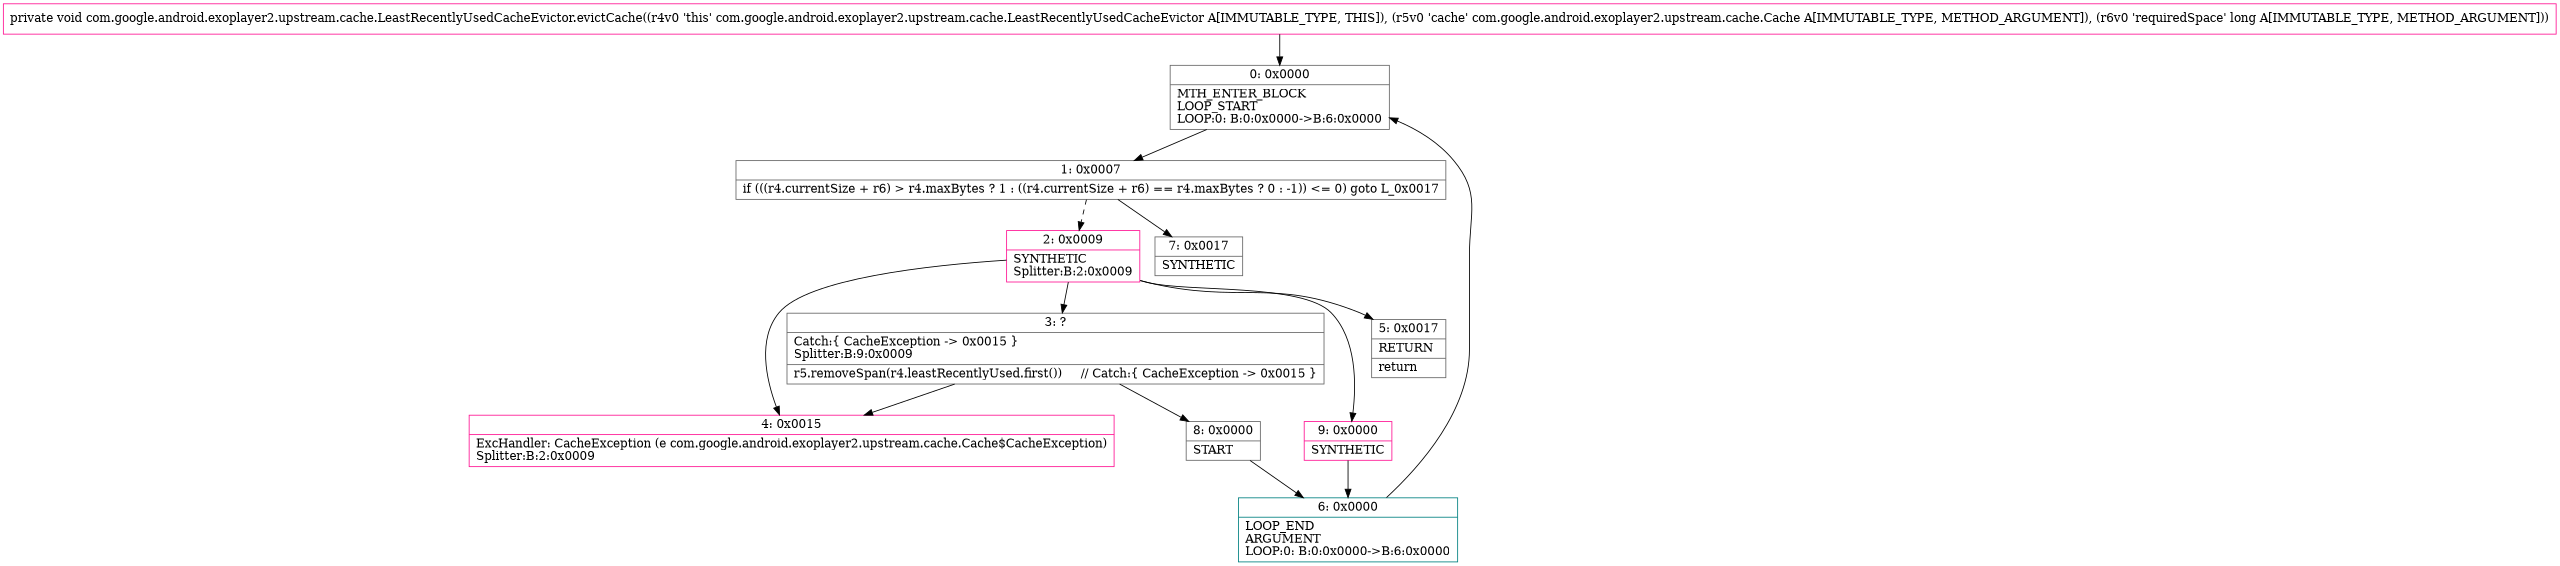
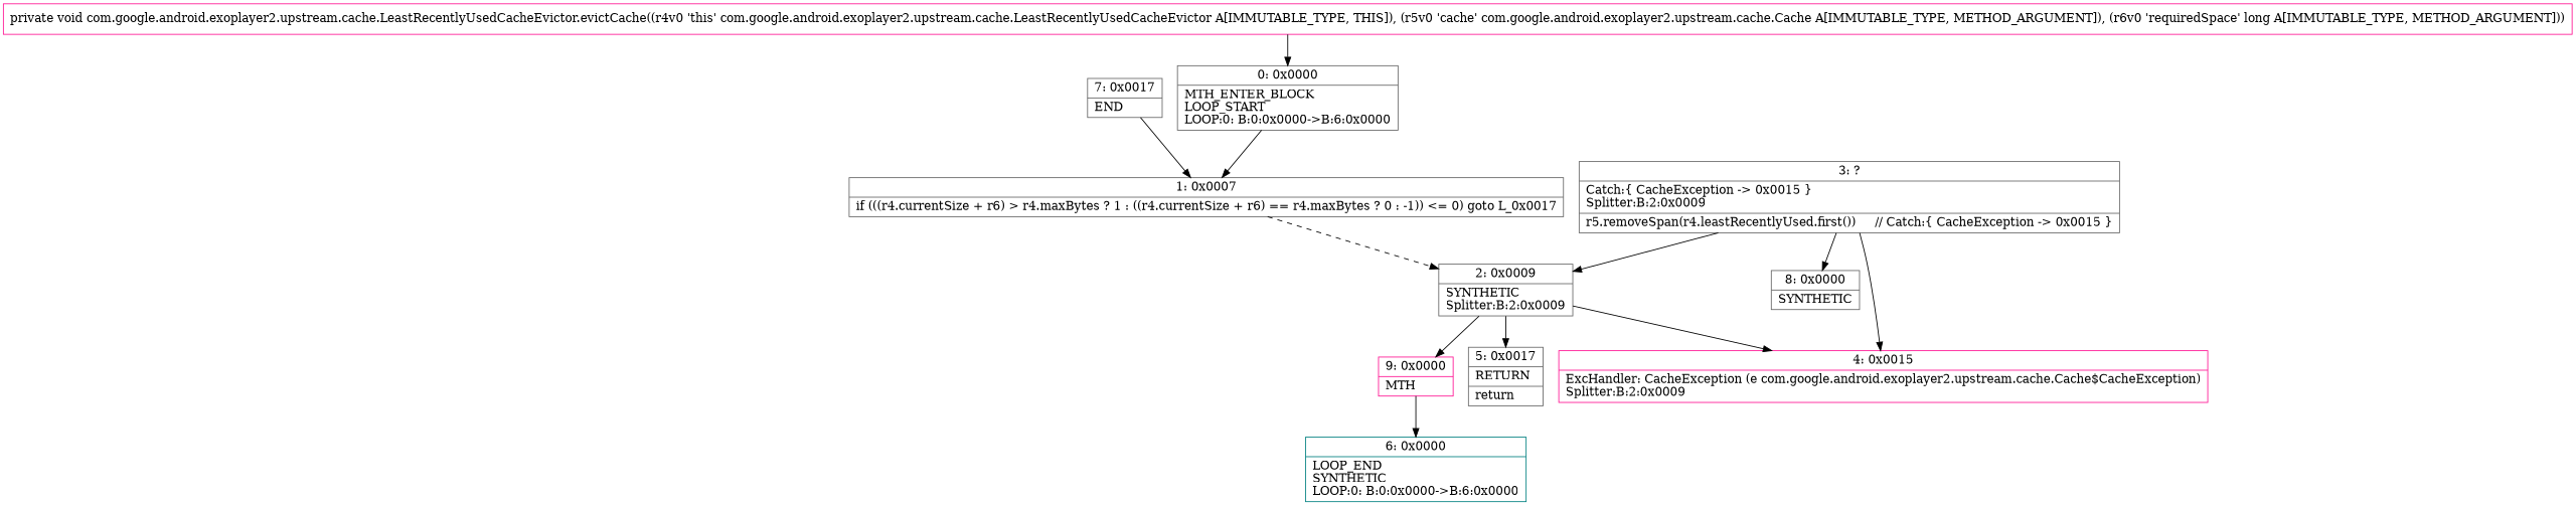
  digraph {
    node [color=gray40 shape=record]
    n1 [label="{0\:\ 0x0000|MTH_ENTER_BLOCK\lLOOP_START\lLOOP:0: B:0:0x0000\-\>B:6:0x0000\l}"]
    n2 [label="{1\:\ 0x0007|if (((r4.currentSize + r6) \> r4.maxBytes ? 1 : ((r4.currentSize + r6) == r4.maxBytes ? 0 : \-1)) \<= 0) goto L_0x0017\l}"]
-   n3 [color=deeppink label="{2\:\ 0x0009|SYNTHETIC\lSplitter:B:2:0x0009\l}"]
-   n4 [label="{7\:\ 0x0017|SYNTHETIC\l}"]
-   n5 [label="{3\:\ ?|Catch:\{ CacheException \-\> 0x0015 \}\lSplitter:B:9:0x0009\l|r5.removeSpan(r4.leastRecentlyUsed.first())     \/\/ Catch:\{ CacheException \-\> 0x0015 \}\l}"]
+   n3 [label="{2\:\ 0x0009|SYNTHETIC\lSplitter:B:2:0x0009\l}"]
+   n4 [label="{7\:\ 0x0017|END\l}"]
+   n5 [label="{3\:\ ?|Catch:\{ CacheException \-\> 0x0015 \}\lSplitter:B:2:0x0009\l|r5.removeSpan(r4.leastRecentlyUsed.first())     \/\/ Catch:\{ CacheException \-\> 0x0015 \}\l}"]
    n6 [color=deeppink label="{4\:\ 0x0015|ExcHandler: CacheException (e com.google.android.exoplayer2.upstream.cache.Cache$CacheException)\lSplitter:B:2:0x0009\l}"]
-   n7 [color=deeppink label="{9\:\ 0x0000|SYNTHETIC\l}"]
+   n7 [color=deeppink label="{9\:\ 0x0000|MTH\l}"]
    n8 [label="{5\:\ 0x0017|RETURN\l|return\l}"]
-   n9 [label="{8\:\ 0x0000|START\l}"]
-   n10 [color=teal label="{6\:\ 0x0000|LOOP_END\lARGUMENT\lLOOP:0: B:0:0x0000\-\>B:6:0x0000\l}"]
+   n9 [label="{8\:\ 0x0000|SYNTHETIC\l}"]
+   n10 [color=teal label="{6\:\ 0x0000|LOOP_END\lSYNTHETIC\lLOOP:0: B:0:0x0000\-\>B:6:0x0000\l}"]
    n11 [color=deeppink label="{private void com.google.android.exoplayer2.upstream.cache.LeastRecentlyUsedCacheEvictor.evictCache((r4v0 'this' com.google.android.exoplayer2.upstream.cache.LeastRecentlyUsedCacheEvictor A[IMMUTABLE_TYPE, THIS]), (r5v0 'cache' com.google.android.exoplayer2.upstream.cache.Cache A[IMMUTABLE_TYPE, METHOD_ARGUMENT]), (r6v0 'requiredSpace' long A[IMMUTABLE_TYPE, METHOD_ARGUMENT])) }"]
    n1 -> n2
    n2 -> n3 [style=dashed]
-   n2 -> n4
-   n3 -> n5
+   n4 -> n2
+   n5 -> n3
    n3 -> n6
    n3 -> n7
    n3 -> n8
    n5 -> n6
    n5 -> n9
    n7 -> n10
-   n9 -> n10
-   n10 -> n1
    n11 -> n1
  }
